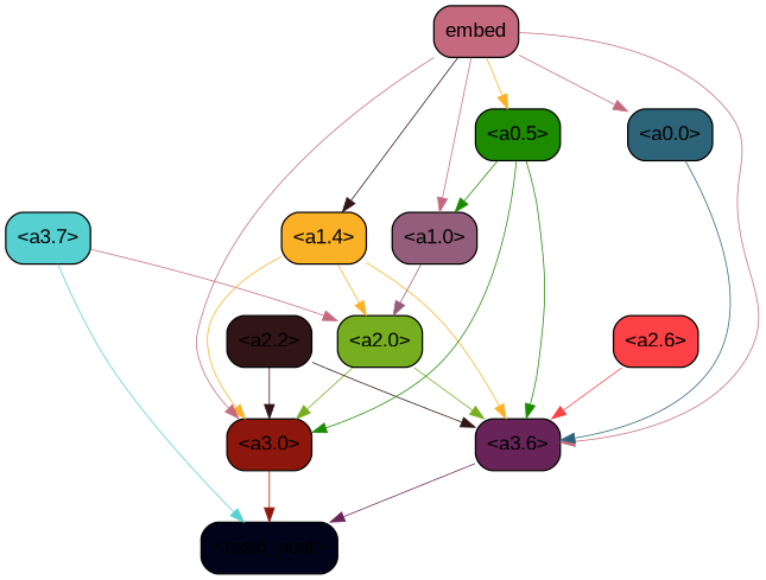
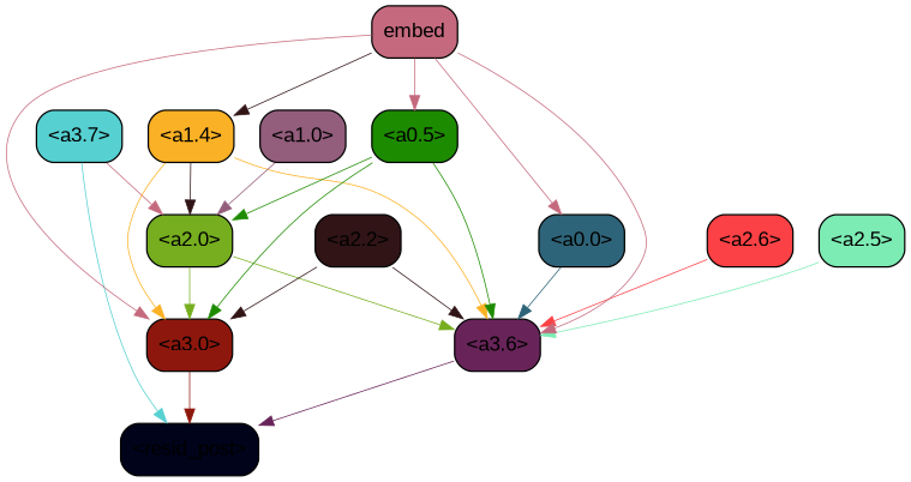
  strict digraph {
    fontname="Liberation Sans"
    splines=true
    node [color=black fontname="Liberation Sans" shape=box style="filled, rounded"]
    edge [color="#c56a7e" fontname="Liberation Sans" penwidth=0.6]
    "<a3.7>" [fillcolor="#56d0d1"]
    "<resid_post>" [fillcolor="#00031a"]
    "<a2.0>" [fillcolor="#76ae1f"]
    "<a3.6>" [fillcolor="#682459"]
    "<a3.0>" [fillcolor="#8e170d"]
    "<a1.4>" [fillcolor="#fbb125"]
    "<a2.6>" [fillcolor="#fb4145"]
+   "<a2.5>" [fillcolor="#7decb4"]
    "<a2.2>" [fillcolor="#301416"]
    embed [fillcolor="#c56a7e"]
    "<a0.5>" [fillcolor="#1d8b00"]
    "<a0.0>" [fillcolor="#2e6479"]
    "<a1.0>" [fillcolor="#935d7c"]
    "<a3.7>" -> "<resid_post>" [color="#56d0d1"]
    "<a3.7>" -> "<a2.0>"
    "<a2.0>" -> "<a3.6>" [color="#76ae1f"]
    "<a2.0>" -> "<a3.0>" [color="#76ae1f"]
    "<a3.6>" -> "<resid_post>" [color="#682459"]
    "<a3.0>" -> "<resid_post>" [color="#8e170d"]
-   "<a1.4>" -> "<a2.0>" [color="#fbb125"]
+   "<a1.4>" -> "<a2.0>" [color="#301416"]
    "<a1.4>" -> "<a3.6>" [color="#fbb125"]
    "<a1.4>" -> "<a3.0>" [color="#fbb125"]
    "<a2.6>" -> "<a3.6>" [color="#fb4145"]
+   "<a2.5>" -> "<a3.6>" [color="#7decb4"]
    "<a2.2>" -> "<a3.6>" [color="#301416"]
    "<a2.2>" -> "<a3.0>" [color="#301416"]
    embed -> "<a3.6>"
    embed -> "<a3.0>"
    embed -> "<a1.4>" [color="#301416"]
-   embed -> "<a0.5>" [color="#fbb125"]
+   embed -> "<a0.5>"
    embed -> "<a0.0>"
-   embed -> "<a1.0>"
-   "<a0.5>" -> "<a1.0>" [color="#1d8b00"]
+   "<a0.5>" -> "<a2.0>" [color="#1d8b00"]
    "<a0.5>" -> "<a3.6>" [color="#1d8b00"]
    "<a0.5>" -> "<a3.0>" [color="#1d8b00"]
    "<a0.0>" -> "<a3.6>" [color="#2e6479"]
    "<a1.0>" -> "<a2.0>" [color="#935d7c"]
  }
